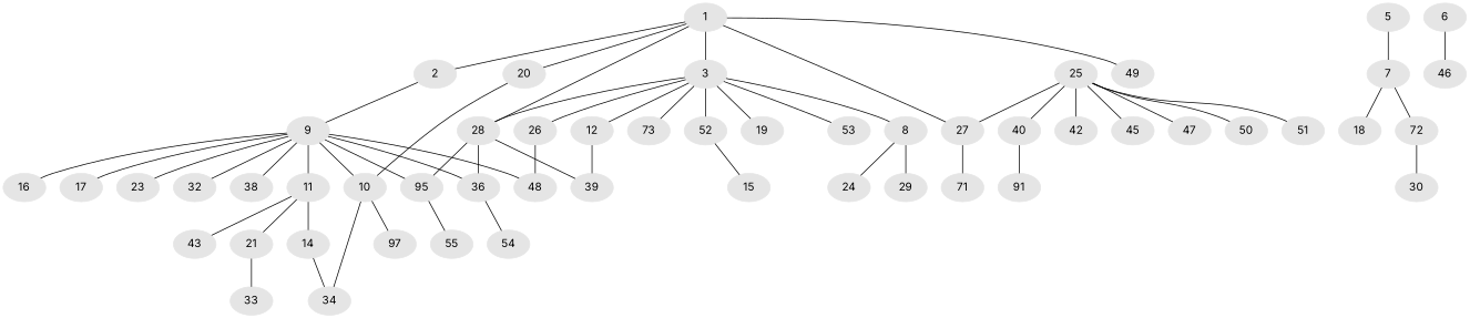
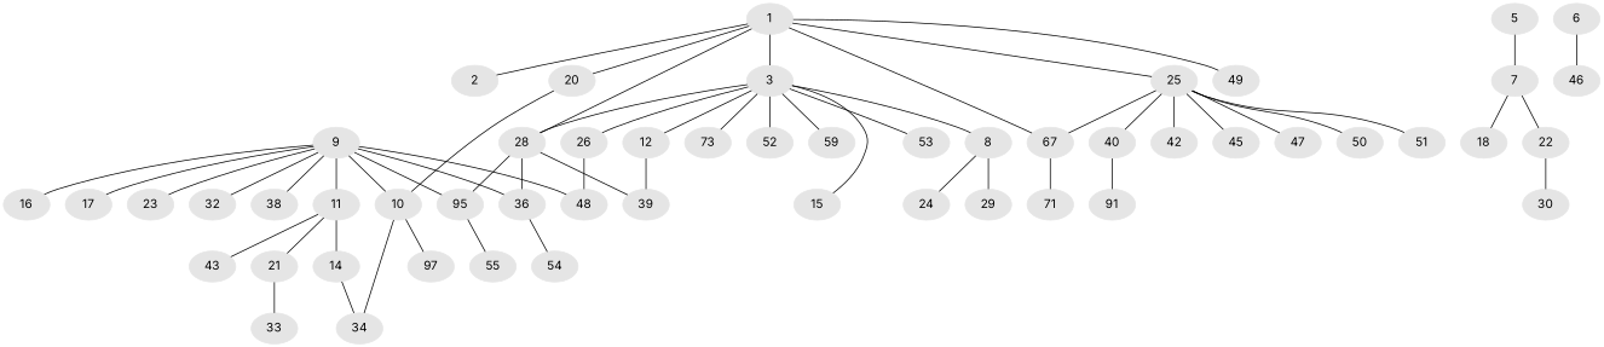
  graph {
    fontname=Inter
    node [color=gray90 fontname=Inter style=filled]
    edge [fontname=Inter]
    1
    2
    3
    20
    25
-   27
+   27 [label=67]
    28
    49
    9
    8
    12
    n12 [label=73]
    15
-   19
+   19 [label=59]
    26
    52
    53
    10
    34
    n20 [label=97]
    40
    42
    45
    47
    50
    51
    n27 [label=71]
    n28 [label=95]
    36
    39
    11
    16
    17
    23
    32
    38
    48
    5
    7
    24
    29
    6
    46
    18
-   22 [label=72]
+   22
    30
    14
    21
    43
    55
    54
    33
    n53 [label=91]
    1 -- 2
    1 -- 3
    1 -- 20
+   1 -- 25
    1 -- 27
    1 -- 28
    1 -- 49
-   2 -- 9
    3 -- 28
    3 -- 8
    3 -- 12
    3 -- n12
-   52 -- 15
+   3 -- 15
    3 -- 19
    3 -- 26
    3 -- 52
    3 -- 53
    20 -- 10
    25 -- 27
    25 -- 40
    25 -- 42
    25 -- 45
    25 -- 47
    25 -- 50
    25 -- 51
    27 -- n27
    28 -- n28
    28 -- 36
    28 -- 39
    9 -- 10
    9 -- n28
    9 -- 36
    9 -- 11
    9 -- 16
    9 -- 17
    9 -- 23
    9 -- 32
    9 -- 38
    9 -- 48
    8 -- 24
    8 -- 29
    12 -- 39
    26 -- 48
    10 -- 34
    10 -- n20
    40 -- n53
    n28 -- 55
    36 -- 54
    11 -- 14
    11 -- 21
    11 -- 43
    5 -- 7
    7 -- 18
    7 -- 22
    6 -- 46
    22 -- 30
    14 -- 34
    21 -- 33
  }
